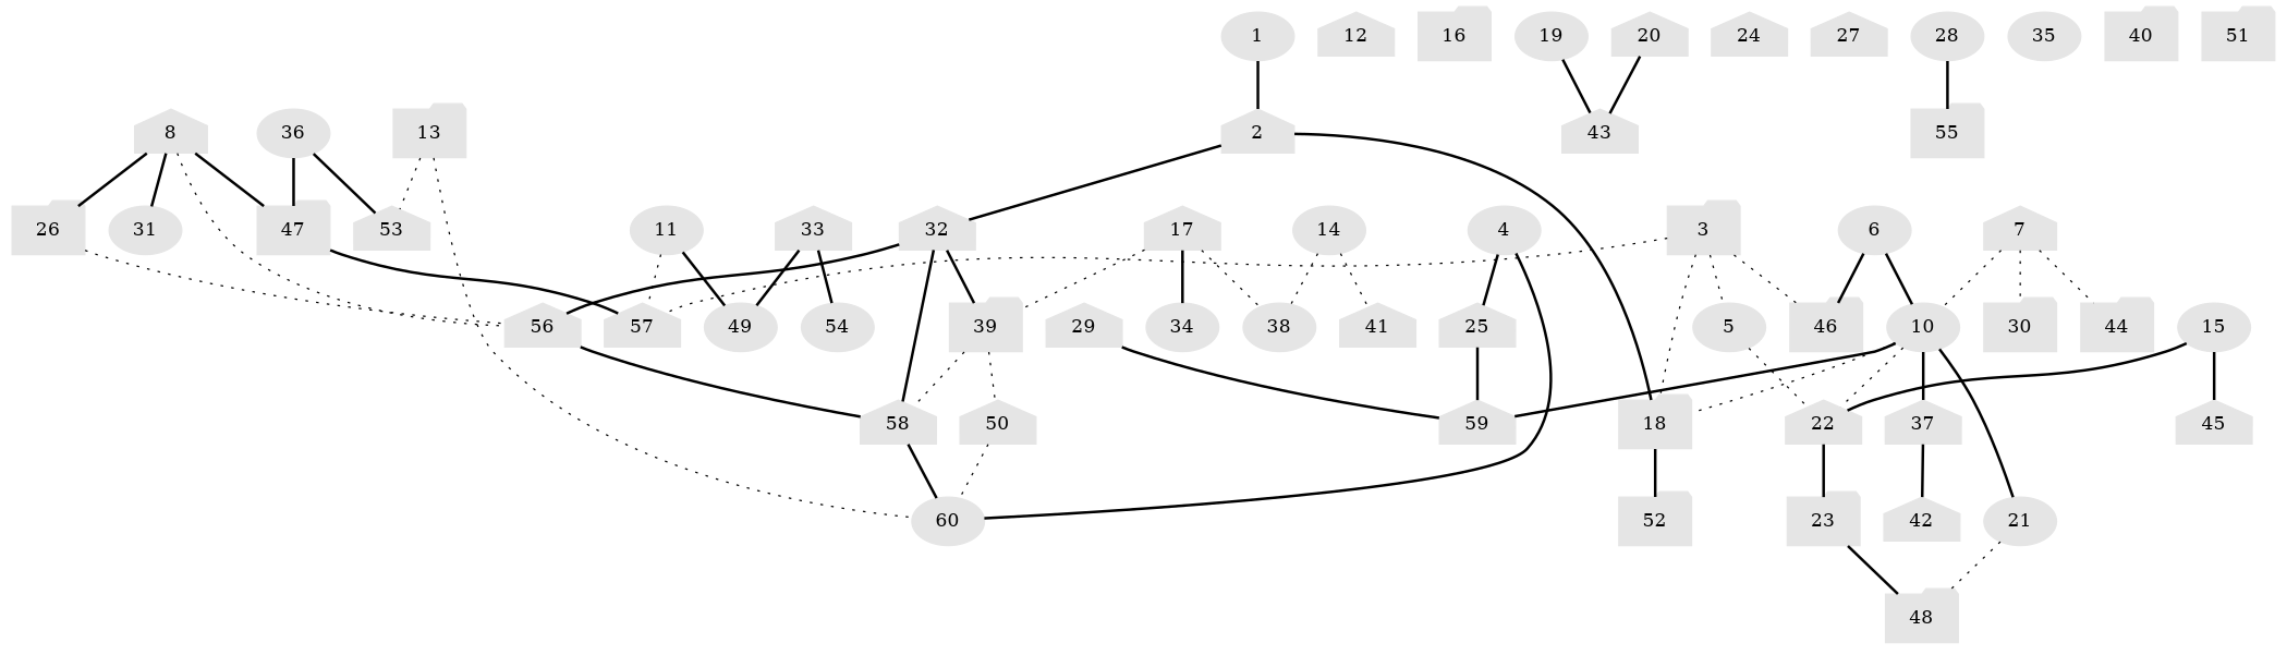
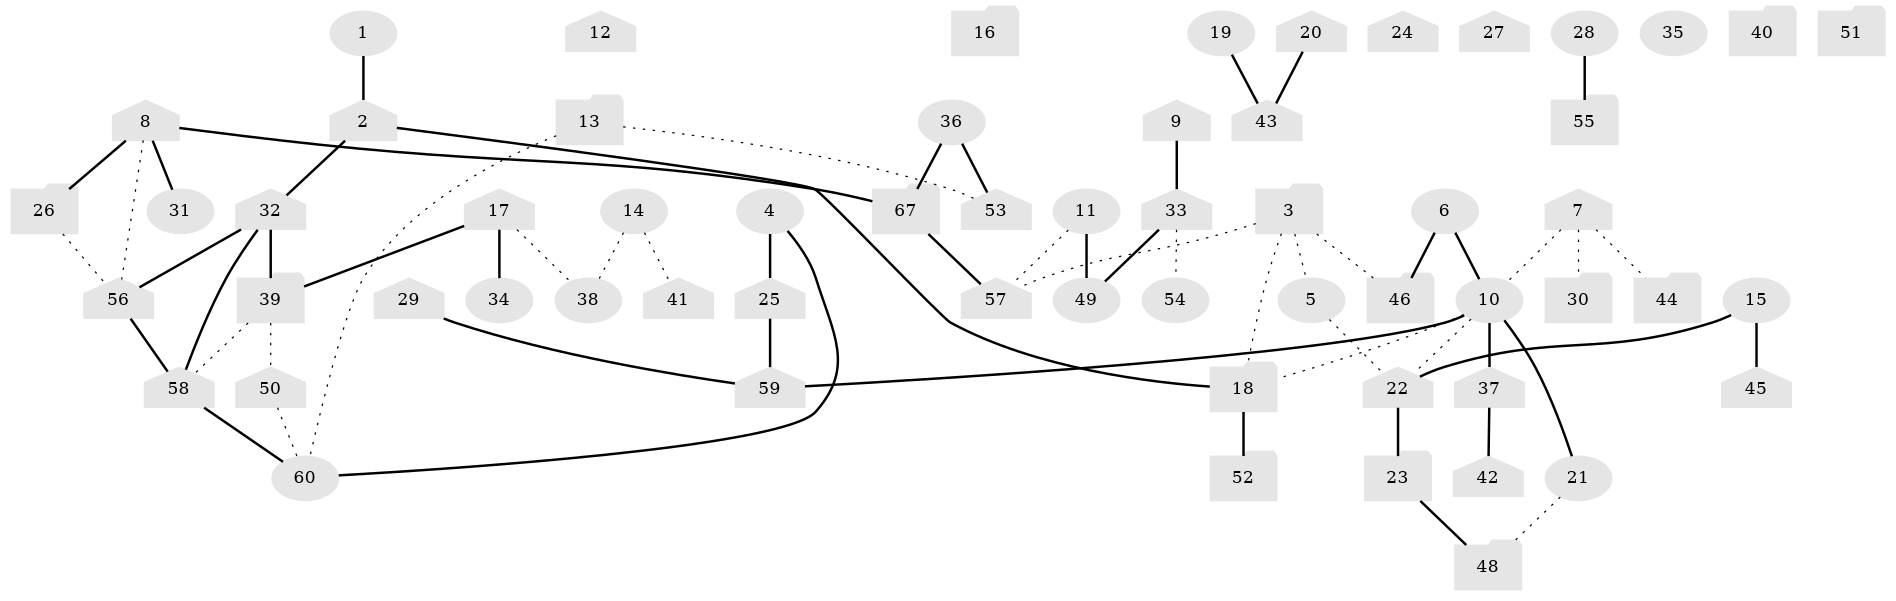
  graph {
    node [color=gray90 shape=house style=filled]
    edge [style=bold]
    1 [shape=ellipse]
    2
    18 [shape=folder]
    32
    52 [shape=folder]
    56
    39 [shape=folder]
    58
    3 [shape=folder]
    5 [shape=ellipse]
    46 [shape=folder]
    57
    22
    4 [shape=ellipse]
    25
    60 [shape=ellipse]
    59
    23 [shape=folder]
    6 [shape=ellipse]
    10 [shape=ellipse]
    21 [shape=ellipse]
    37
    7
    30 [shape=folder]
    44 [shape=folder]
    26 [shape=folder]
    8
    31 [shape=ellipse]
-   47 [shape=folder]
+   47 [shape=folder label=67]
+   9
    33
    49 [shape=ellipse]
    54 [shape=ellipse]
    48 [shape=folder]
    42
    11 [shape=ellipse]
    12
    13 [shape=folder]
    53
    14 [shape=ellipse]
    38 [shape=ellipse]
    41
    15 [shape=ellipse]
    45
    16 [shape=folder]
    17
    34 [shape=ellipse]
    50
    19 [shape=ellipse]
    43
    20
    24
    27
    28 [shape=ellipse]
    55 [shape=folder]
    29
    35 [shape=ellipse]
    36 [shape=ellipse]
    40 [shape=folder]
    51 [shape=folder]
    1 -- 2
    2 -- 18
    2 -- 32
    18 -- 52
    32 -- 56
    32 -- 39
    32 -- 58
    56 -- 58
    39 -- 58 [style=dotted]
    39 -- 50 [style=dotted]
    58 -- 60
    3 -- 18 [style=dotted]
    3 -- 5 [style=dotted]
    3 -- 46 [style=dotted]
    3 -- 57 [style=dotted]
    5 -- 22 [style=dotted]
    22 -- 23
    4 -- 25
    4 -- 60
    25 -- 59
    23 -- 48
    6 -- 46
    6 -- 10
    10 -- 18 [style=dotted]
    10 -- 22 [style=dotted]
    10 -- 59
    10 -- 21
    10 -- 37
    21 -- 48 [style=dotted]
    37 -- 42
    7 -- 10 [style=dotted]
    7 -- 30 [style=dotted]
    7 -- 44 [style=dotted]
    26 -- 56 [style=dotted]
    8 -- 56 [style=dotted]
    8 -- 26
    8 -- 31
    8 -- 47
    47 -- 57
+   9 -- 33
    33 -- 49
-   33 -- 54
+   33 -- 54 [style=dotted]
    11 -- 57 [style=dotted]
    11 -- 49
    13 -- 60 [style=dotted]
    13 -- 53 [style=dotted]
    14 -- 38 [style=dotted]
    14 -- 41 [style=dotted]
    15 -- 22
    15 -- 45
-   17 -- 39 [style=dotted]
+   17 -- 39
    17 -- 38 [style=dotted]
    17 -- 34
    50 -- 60 [style=dotted]
    19 -- 43
    20 -- 43
    28 -- 55
    29 -- 59
    36 -- 47
    36 -- 53
  }
